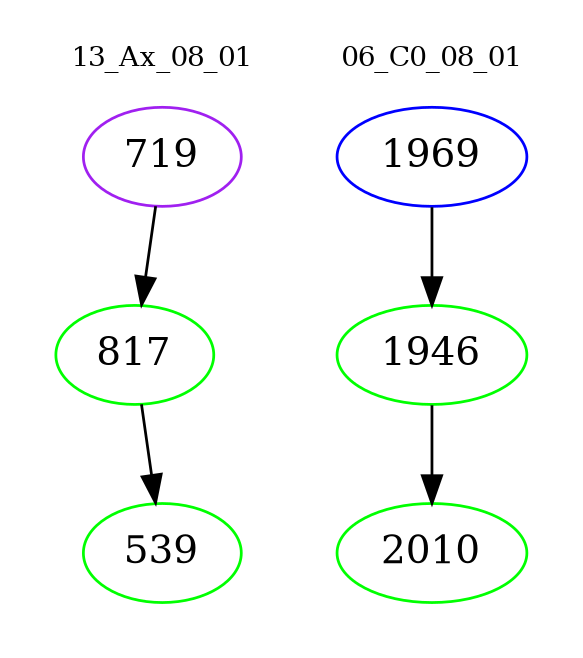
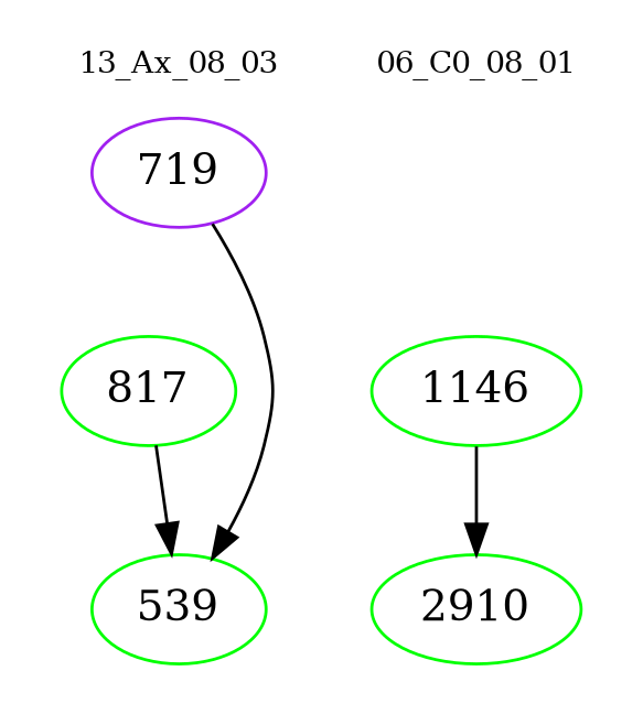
  digraph {
    node [color=green]
    edge [color=black]
    n1 [color=purple label=719]
    n2 [label=817]
    n3 [label=539]
-   n4 [color=blue label=1969]
-   n5 [label=1946]
-   n6 [label=2010]
+   n5 [label=1146]
+   n6 [label=2910]
    subgraph cluster_1 {
      color=white
      fontsize=10
-     label="13_Ax_08_01"
+     label="13_Ax_08_03"
      n1
      n2
      n3
    }
    subgraph cluster_2 {
      color=white
      fontsize=10
      label="06_C0_08_01"
-     n4
      n5
      n6
    }
-   n1 -> n2
+   n1 -> n3
    n2 -> n3
-   n4 -> n5
    n5 -> n6
  }
